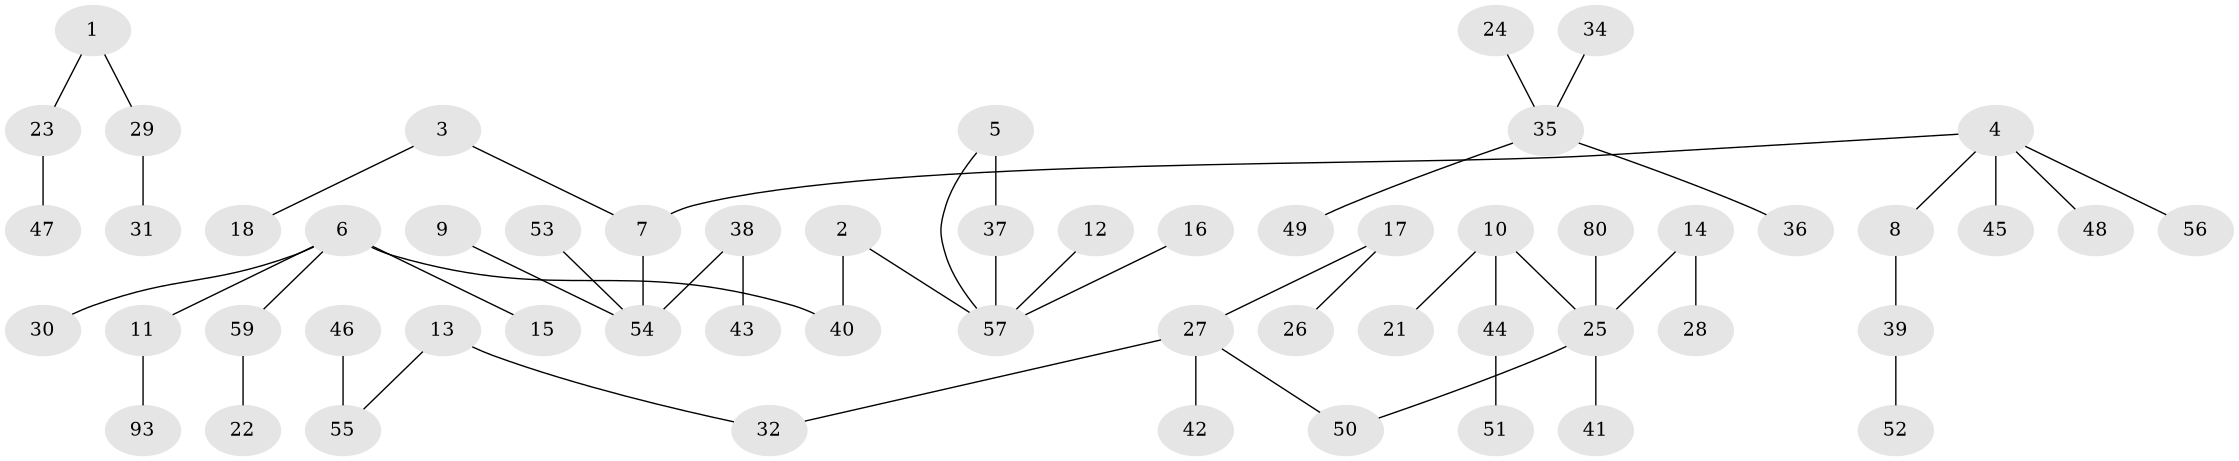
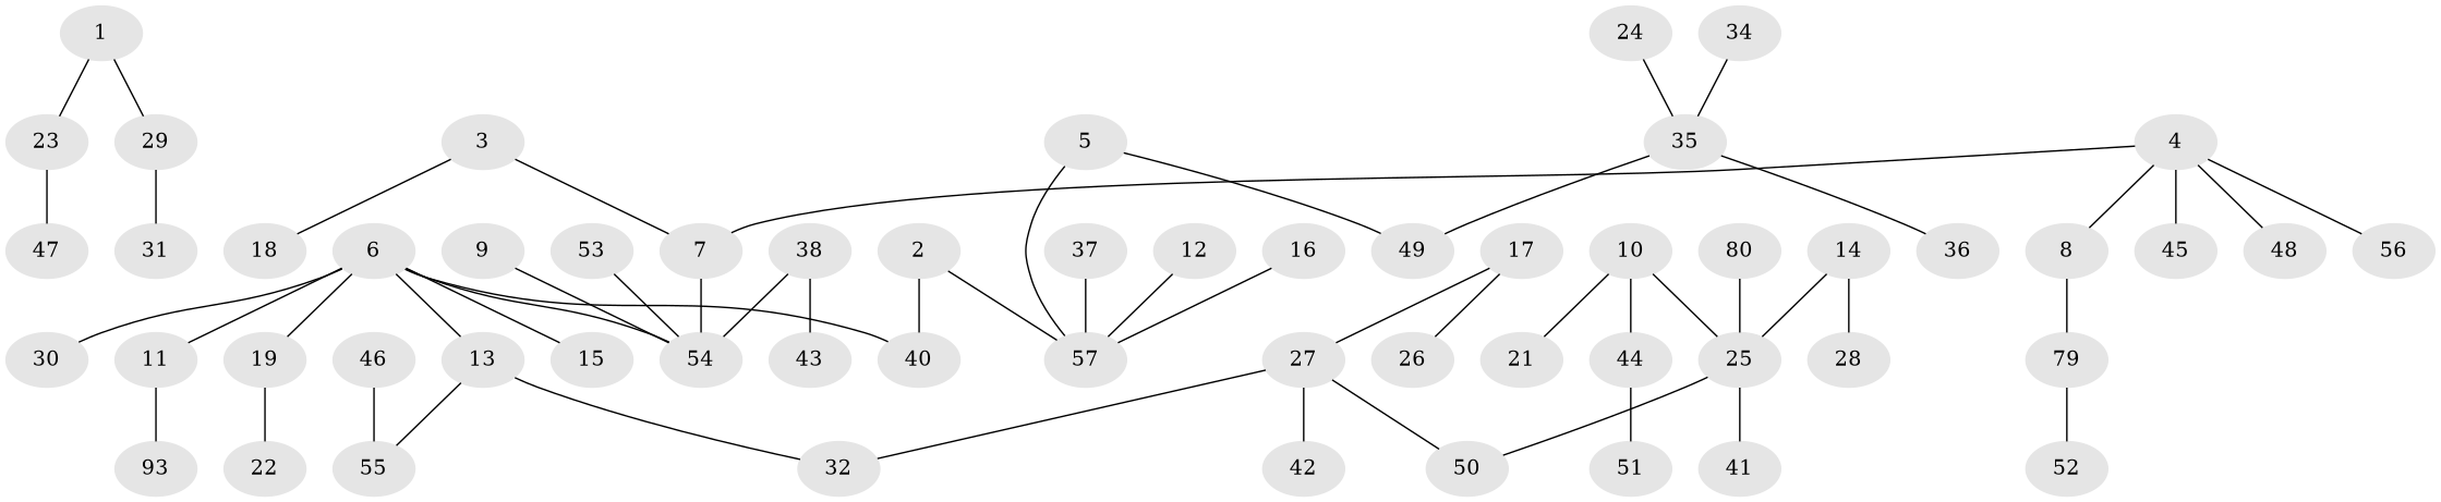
  graph {
    node [color=gray90 style=filled]
    edge [weight=1.0]
    1
    23
    29
    7
    54
    47
    31
    2
    40
    57
    3
    18
    4
    8
    45
    48
    56
-   39
+   39 [label=79]
    5
    49
    6
    11
    13
    15
-   19 [label=59]
+   19
    30
    n27 [label=93]
    32
    55
    22
    52
    9
    10
    21
    25
    44
    41
    50
    51
    12
    14
    28
    16
    17
    26
    27
    42
    n48 [label=80]
    24
    35
    36
    34
    37
    38
    43
    46
    53
    1 -- 23
    1 -- 29
    23 -- 47
    29 -- 31
    7 -- 54
    2 -- 40
    2 -- 57
    3 -- 7
    3 -- 18
    4 -- 7
    4 -- 8
    4 -- 45
    4 -- 48
    4 -- 56
    8 -- 39
    39 -- 52
    5 -- 57
-   5 -- 37
+   5 -- 49
+   6 -- 54
    6 -- 40
    6 -- 11
+   6 -- 13
    6 -- 15
    6 -- 19
    6 -- 30
    11 -- n27
    13 -- 32
    13 -- 55
    19 -- 22
    9 -- 54
    10 -- 21
    10 -- 25
    10 -- 44
    25 -- 41
    25 -- 50
    44 -- 51
    12 -- 57
    14 -- 25
    14 -- 28
    16 -- 57
    17 -- 26
    17 -- 27
    27 -- 32
    27 -- 50
    27 -- 42
    n48 -- 25
    24 -- 35
    35 -- 49
    35 -- 36
    34 -- 35
    37 -- 57
    38 -- 54
    38 -- 43
    46 -- 55
    53 -- 54
  }
